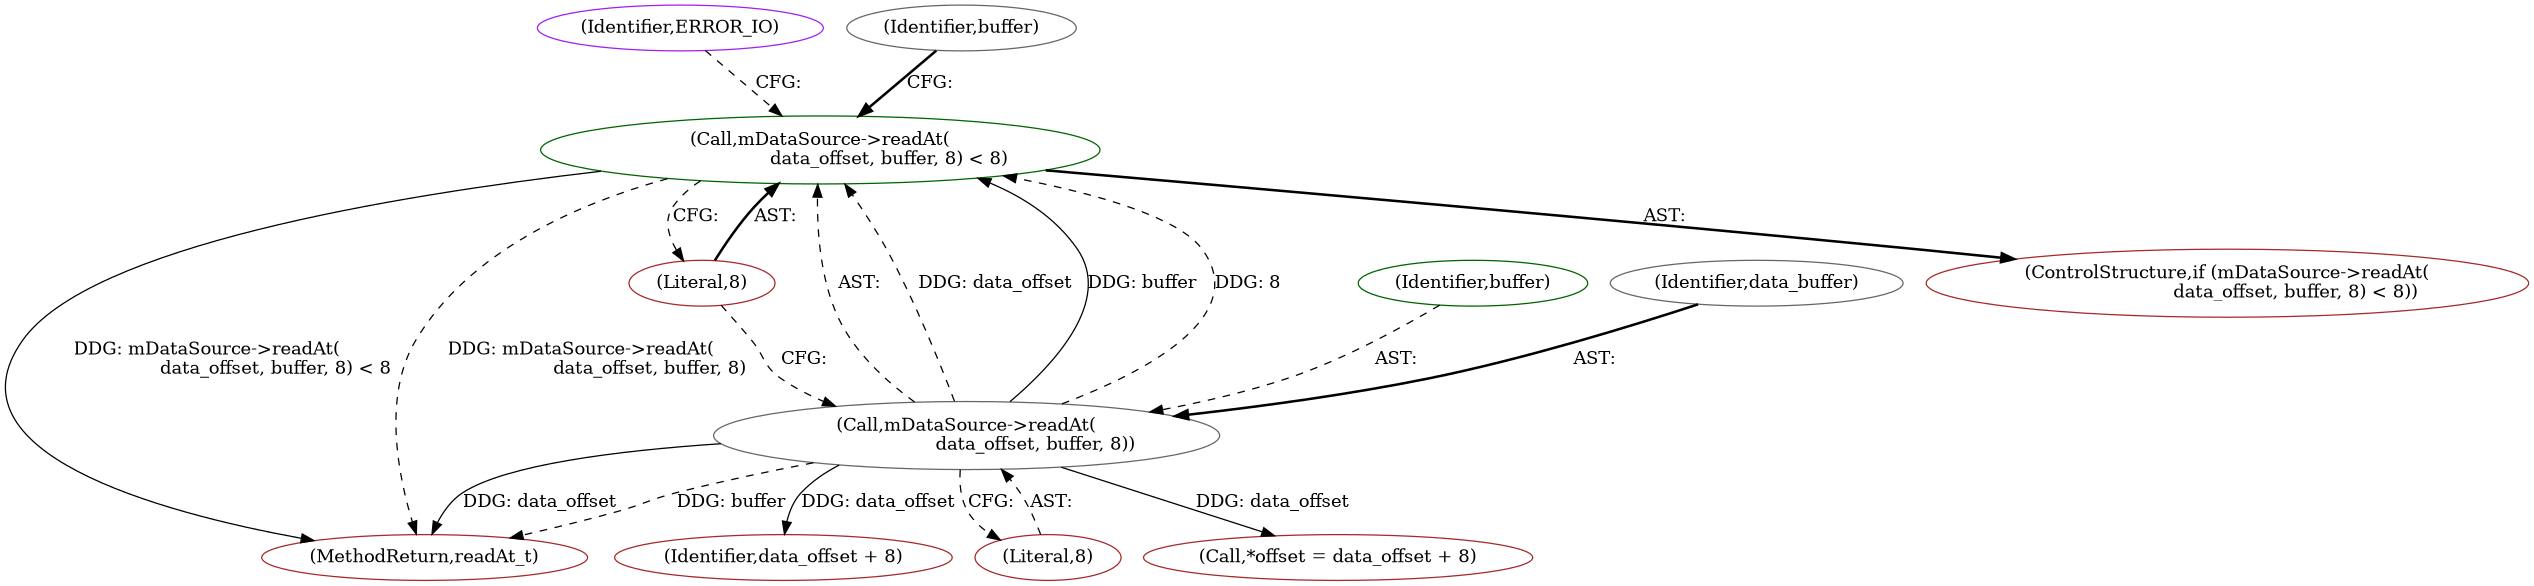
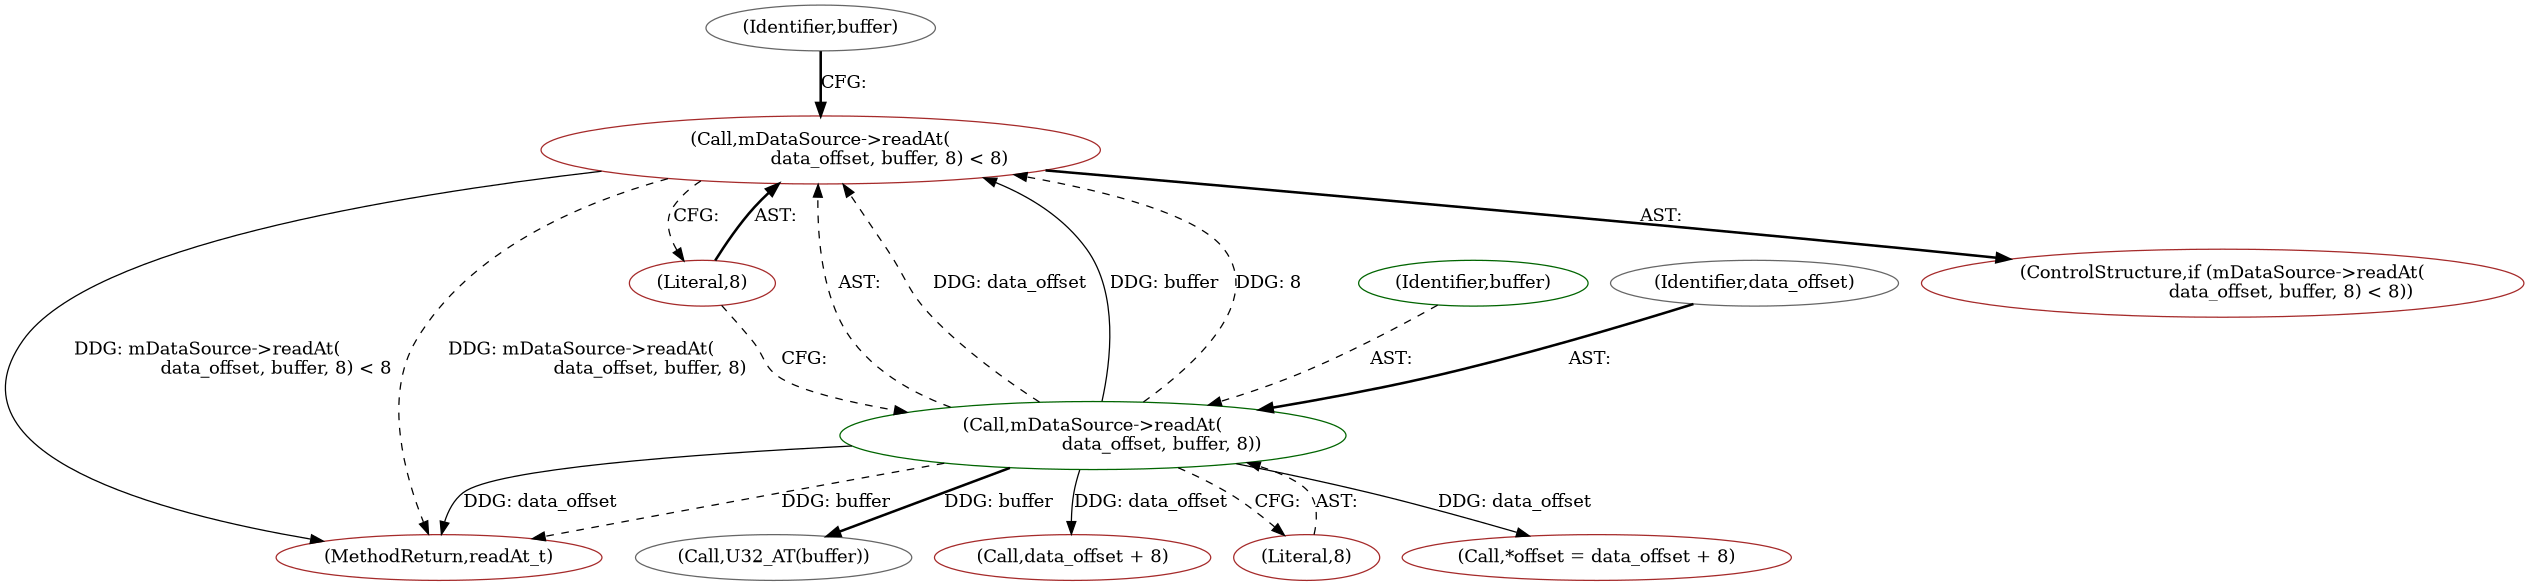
  digraph {
    node [color=brown]
    edge [style=dashed]
-   n1 [color=darkgreen label="(Call,mDataSource->readAt(\n                        data_offset, buffer, 8) < 8)"]
+   n1 [label="(Call,mDataSource->readAt(\n                        data_offset, buffer, 8) < 8)"]
    n2 [label="(Literal,8)"]
    n3 [label="(ControlStructure,if (mDataSource->readAt(\n                        data_offset, buffer, 8) < 8))"]
    n4 [label="(MethodReturn,readAt_t)"]
-   n5 [color=gray40 label="(Call,mDataSource->readAt(\n                        data_offset, buffer, 8))"]
-   n7 [label="(Identifier,data_offset + 8)"]
+   n5 [color=darkgreen label="(Call,mDataSource->readAt(\n                        data_offset, buffer, 8))"]
+   n6 [color=gray40 label="(Call,U32_AT(buffer))"]
+   n7 [label="(Call,data_offset + 8)"]
    n8 [label="(Literal,8)"]
    n9 [label="(Call,*offset = data_offset + 8)"]
    n10 [color=darkgreen label="(Identifier,buffer)"]
-   n11 [color=purple label="(Identifier,ERROR_IO)"]
    n12 [color=gray40 label="(Identifier,buffer)"]
-   n13 [color=gray40 label="(Identifier,data_buffer)"]
+   n13 [color=gray40 label="(Identifier,data_offset)"]
    n1 -> n2 [label="CFG: "]
    n1 -> n3 [label="AST: " style=bold]
    n1 -> n4 [label="DDG: mDataSource->readAt(\n                        data_offset, buffer, 8) < 8" style=solid]
    n1 -> n4 [label="DDG: mDataSource->readAt(\n                        data_offset, buffer, 8)"]
    n2 -> n1 [label="AST: " style=bold]
    n2 -> n5 [label="CFG: "]
    n5 -> n1 [label="AST: "]
    n5 -> n1 [label="DDG: data_offset"]
    n5 -> n1 [label="DDG: buffer" style=solid]
    n5 -> n1 [label="DDG: 8"]
    n5 -> n4 [label="DDG: data_offset" style=solid]
    n5 -> n4 [label="DDG: buffer"]
+   n5 -> n6 [label="DDG: buffer" style=bold]
    n5 -> n7 [label="DDG: data_offset" style=solid]
    n5 -> n8 [label="CFG: "]
    n5 -> n9 [label="DDG: data_offset" style=solid]
    n8 -> n5 [label="AST: "]
    n10 -> n5 [label="AST: "]
-   n11 -> n1 [label="CFG: "]
    n12 -> n1 [label="CFG: " style=bold]
    n13 -> n5 [label="AST: " style=bold]
  }
